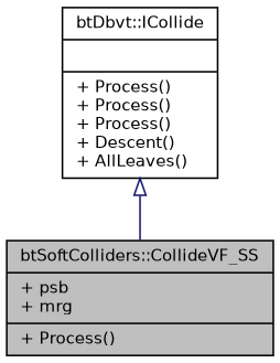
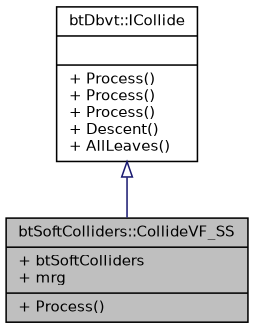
  digraph {
    node [color=black fontname=Helvetica fontsize=10 shape=record style=filled]
-   n1 [fillcolor=grey75 fontcolor=black height=0.2 label="{btSoftColliders::CollideVF_SS\n|+ psb\l+ mrg\l|+ Process()\l}" width=0.4]
+   n1 [fillcolor=grey75 fontcolor=black height=0.2 label="{btSoftColliders::CollideVF_SS\n|+ btSoftColliders\l+ mrg\l|+ Process()\l}" width=0.4]
    n2 [fillcolor=white height=0.2 label="{btDbvt::ICollide\n||+ Process()\l+ Process()\l+ Process()\l+ Descent()\l+ AllLeaves()\l}" width=0.4]
    n2 -> n1 [arrowtail=empty color=midnightblue dir=back fontname=Helvetica fontsize=10 labelfontname=Helvetica labelfontsize=10 style=solid]
  }
